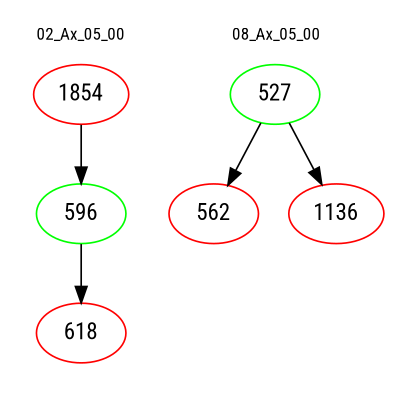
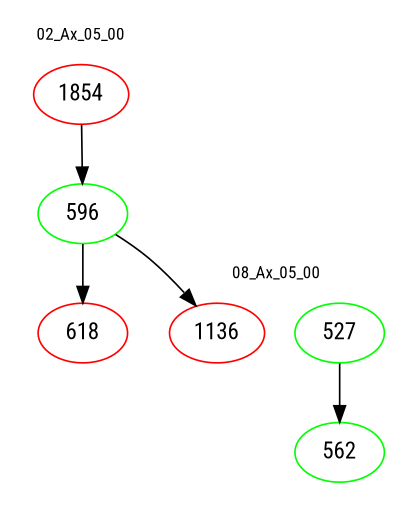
  digraph {
    fontname="Roboto Condensed"
    node [color=green fontname="Roboto Condensed"]
    edge [color=black fontname="Roboto Condensed"]
    n1 [label=596]
    n2 [color=red label=618]
    n3 [color=red label=1854]
    n4 [label=527]
-   n5 [color=red label=562]
+   n5 [label=562]
    n6 [color=red label=1136]
    subgraph cluster_1 {
      color=white
      fontsize=10
      label="02_Ax_05_00"
      n1
      n2
      n3
    }
    subgraph cluster_2 {
      color=white
      fontsize=10
      label="08_Ax_05_00"
      n4
      n5
      n6
    }
    n1 -> n2
    n3 -> n1
    n4 -> n5
-   n4 -> n6
+   n1 -> n6
  }
